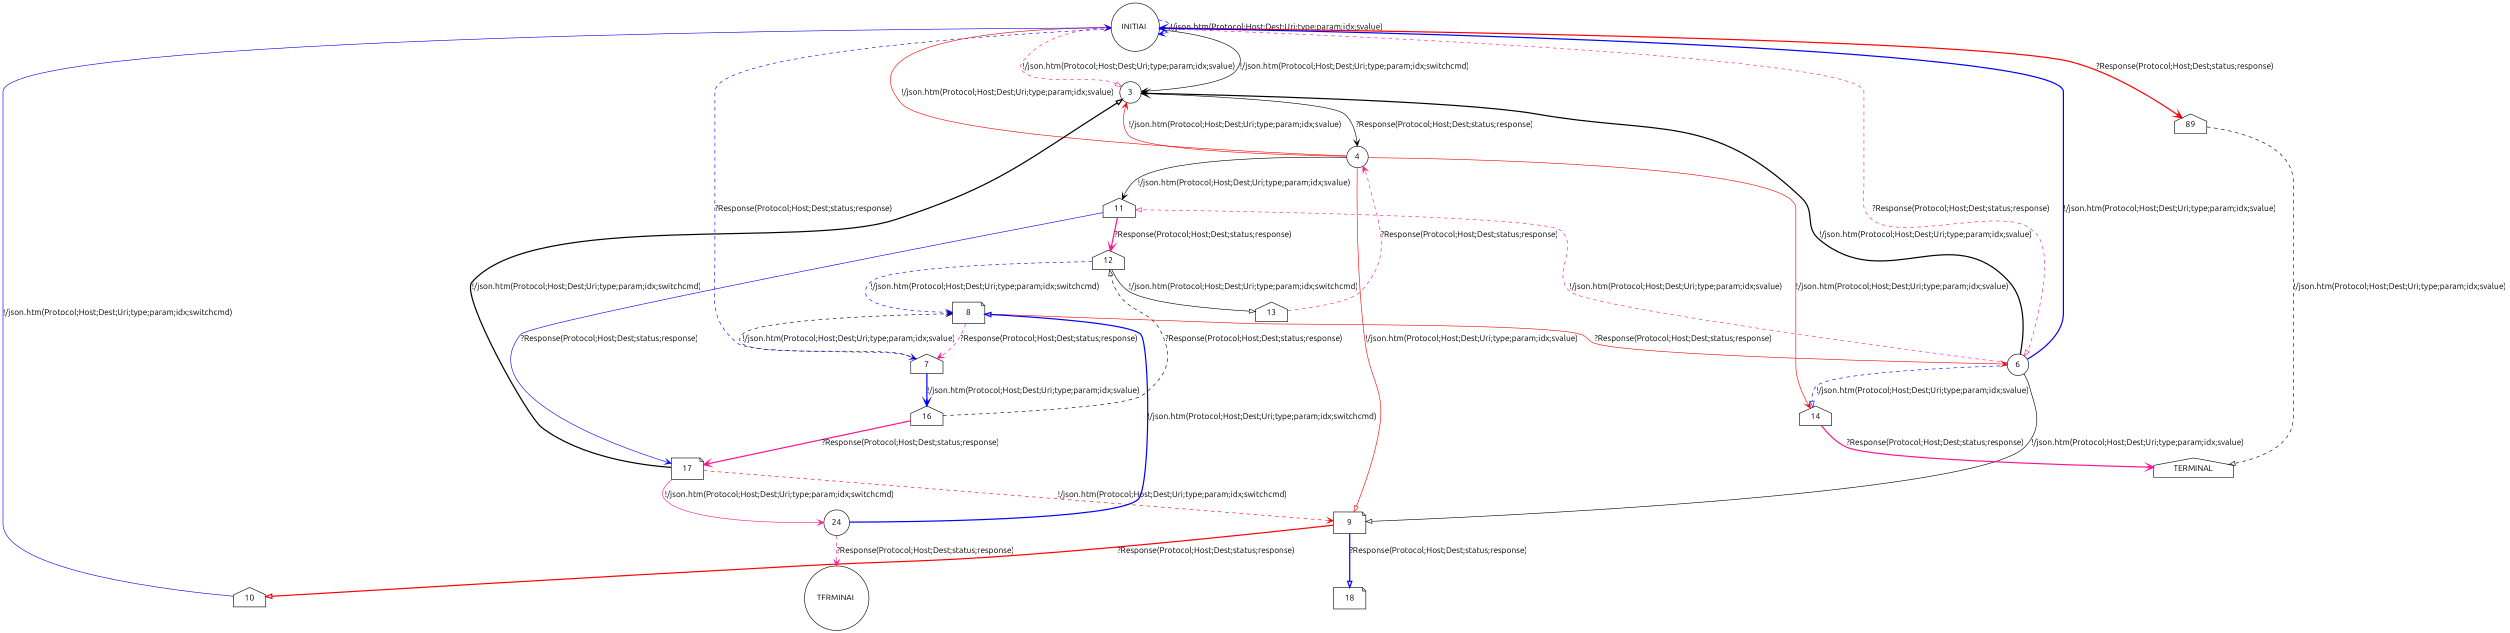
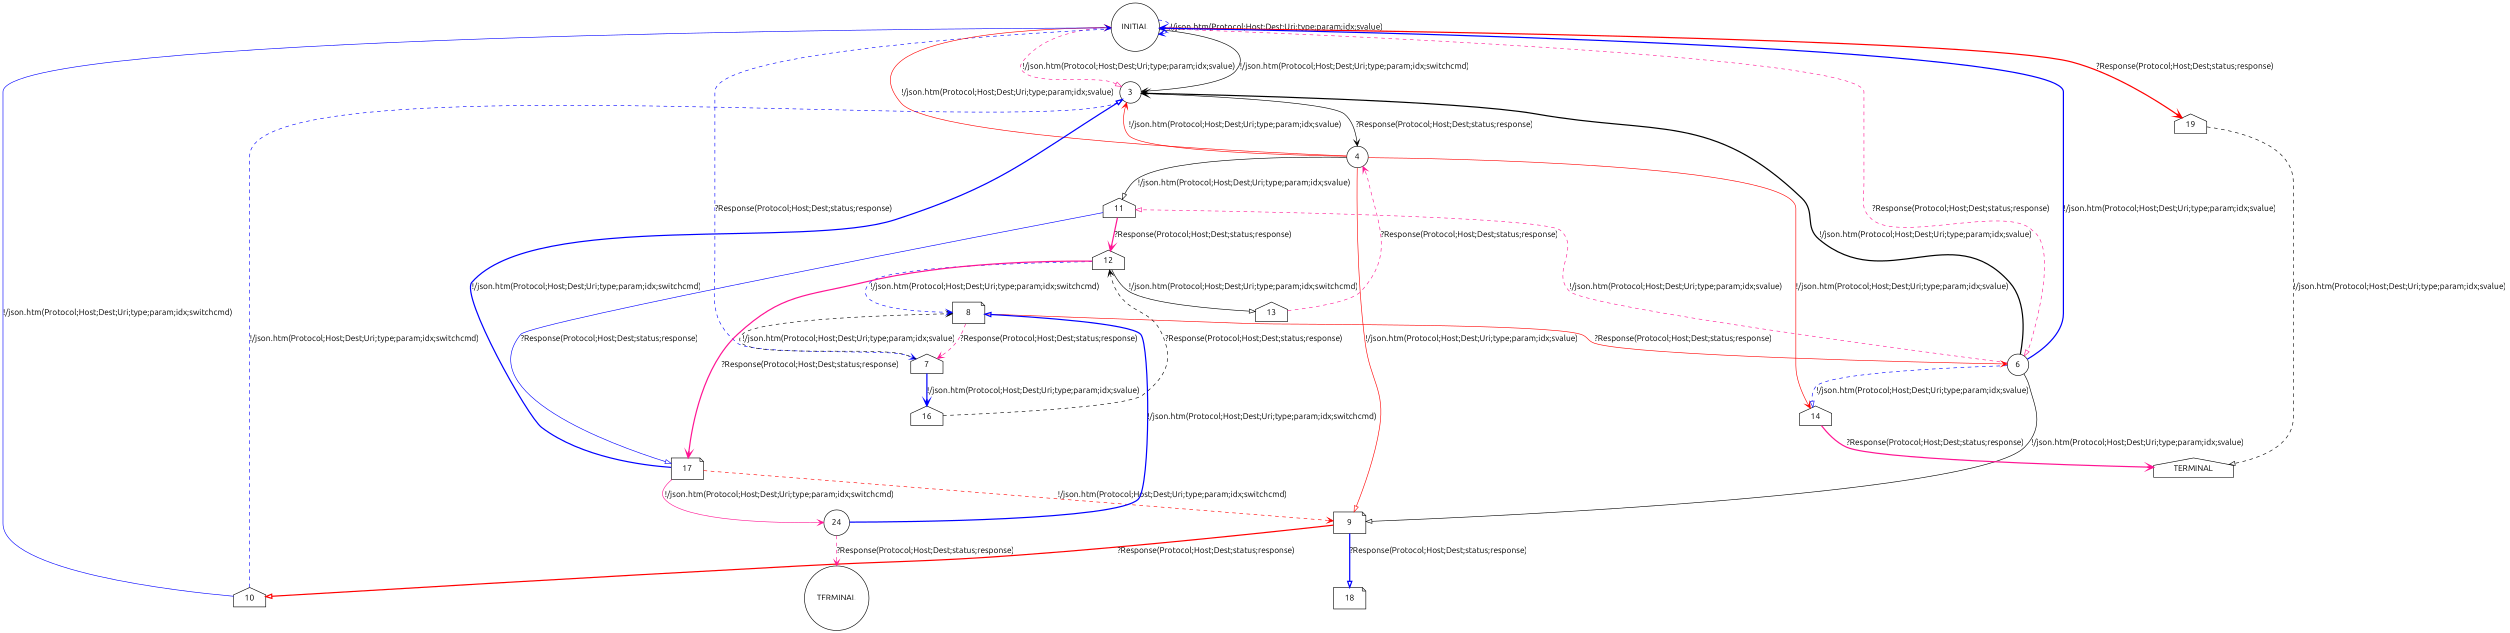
  digraph {
    fontname=Ubuntu
    node [fontname=Ubuntu shape=house]
    edge [arrowhead=vee color=blue fontname=Ubuntu style=dashed]
    n1 [label=INITIAL shape=circle]
    n2 [label=3 shape=circle]
    n3 [label=6 shape=circle]
    n4 [label=7]
-   n5 [label=89]
+   n5 [label=19]
    n6 [label=4 shape=circle]
    n7 [label=9 shape=note]
    n8 [label=11]
    n9 [label=14]
    n10 [label=8 shape=note]
    n11 [label=16]
    n12 [label=TERMINAL]
    n13 [label=10]
    n14 [label=18 shape=note]
    n15 [label=12]
    n16 [label=17 shape=note]
    n17 [label=13]
    n18 [label=24 shape=circle]
    n19 [label=TERMINAL shape=circle]
    n1 -> n1 [label="!/json.htm(Protocol;Host;Dest;Uri;type;param;idx;svalue)"]
    n1 -> n2 [arrowhead=onormal color=deeppink label="!/json.htm(Protocol;Host;Dest;Uri;type;param;idx;svalue)"]
    n1 -> n2 [color=black label="!/json.htm(Protocol;Host;Dest;Uri;type;param;idx;switchcmd)" style=solid]
    n1 -> n3 [arrowhead=onormal color=deeppink label="?Response(Protocol;Host;Dest;status;response)"]
    n1 -> n4 [label="?Response(Protocol;Host;Dest;status;response)"]
    n1 -> n5 [color=red label="?Response(Protocol;Host;Dest;status;response)" style=bold]
    n2 -> n6 [color=black label="?Response(Protocol;Host;Dest;status;response)" style=solid]
    n3 -> n1 [label="!/json.htm(Protocol;Host;Dest;Uri;type;param;idx;svalue)" style=bold]
    n3 -> n2 [color=black label="!/json.htm(Protocol;Host;Dest;Uri;type;param;idx;svalue)" style=bold]
    n3 -> n7 [arrowhead=onormal color=black label="!/json.htm(Protocol;Host;Dest;Uri;type;param;idx;svalue)" style=solid]
    n3 -> n8 [arrowhead=onormal color=deeppink label="!/json.htm(Protocol;Host;Dest;Uri;type;param;idx;svalue)"]
    n3 -> n9 [arrowhead=onormal label="!/json.htm(Protocol;Host;Dest;Uri;type;param;idx;svalue)"]
    n4 -> n10 [color=black label="!/json.htm(Protocol;Host;Dest;Uri;type;param;idx;svalue)"]
    n4 -> n11 [label="!/json.htm(Protocol;Host;Dest;Uri;type;param;idx;svalue)" style=bold]
    n5 -> n12 [arrowhead=onormal color=black label="!/json.htm(Protocol;Host;Dest;Uri;type;param;idx;svalue)"]
    n6 -> n1 [color=red label="!/json.htm(Protocol;Host;Dest;Uri;type;param;idx;svalue)" style=solid]
    n6 -> n2 [color=red label="!/json.htm(Protocol;Host;Dest;Uri;type;param;idx;svalue)" style=solid]
    n6 -> n7 [arrowhead=onormal color=red label="!/json.htm(Protocol;Host;Dest;Uri;type;param;idx;svalue)" style=solid]
-   n6 -> n8 [color=black label="!/json.htm(Protocol;Host;Dest;Uri;type;param;idx;svalue)" style=solid]
+   n6 -> n8 [arrowhead=onormal color=black label="!/json.htm(Protocol;Host;Dest;Uri;type;param;idx;svalue)" style=solid]
    n6 -> n9 [color=red label="!/json.htm(Protocol;Host;Dest;Uri;type;param;idx;svalue)" style=solid]
    n7 -> n13 [arrowhead=onormal color=red label="?Response(Protocol;Host;Dest;status;response)" style=bold]
    n7 -> n14 [arrowhead=onormal label="?Response(Protocol;Host;Dest;status;response)" style=bold]
    n8 -> n15 [color=deeppink label="?Response(Protocol;Host;Dest;status;response)" style=bold]
-   n8 -> n16 [label="?Response(Protocol;Host;Dest;status;response)" style=solid]
+   n8 -> n16 [arrowhead=onormal label="?Response(Protocol;Host;Dest;status;response)" style=solid]
    n9 -> n12 [color=deeppink label="?Response(Protocol;Host;Dest;status;response)" style=bold]
    n10 -> n3 [color=red label="?Response(Protocol;Host;Dest;status;response)" style=solid]
    n10 -> n4 [color=deeppink label="?Response(Protocol;Host;Dest;status;response)"]
-   n11 -> n15 [arrowhead=onormal color=black label="?Response(Protocol;Host;Dest;status;response)"]
-   n11 -> n16 [color=deeppink label="?Response(Protocol;Host;Dest;status;response)" style=bold]
+   n11 -> n15 [color=black label="?Response(Protocol;Host;Dest;status;response)"]
+   n15 -> n16 [color=deeppink label="?Response(Protocol;Host;Dest;status;response)" style=bold]
    n13 -> n1 [label="!/json.htm(Protocol;Host;Dest;Uri;type;param;idx;switchcmd)" style=solid]
+   n13 -> n2 [arrowhead=onormal label="!/json.htm(Protocol;Host;Dest;Uri;type;param;idx;switchcmd)"]
    n15 -> n10 [label="!/json.htm(Protocol;Host;Dest;Uri;type;param;idx;switchcmd)"]
    n15 -> n17 [arrowhead=onormal color=black label="!/json.htm(Protocol;Host;Dest;Uri;type;param;idx;switchcmd)" style=solid]
-   n16 -> n2 [arrowhead=onormal color=black label="!/json.htm(Protocol;Host;Dest;Uri;type;param;idx;switchcmd)" style=bold]
+   n16 -> n2 [arrowhead=onormal label="!/json.htm(Protocol;Host;Dest;Uri;type;param;idx;switchcmd)" style=bold]
    n16 -> n7 [color=red label="!/json.htm(Protocol;Host;Dest;Uri;type;param;idx;switchcmd)"]
    n16 -> n18 [color=deeppink label="!/json.htm(Protocol;Host;Dest;Uri;type;param;idx;switchcmd)" style=solid]
    n17 -> n6 [color=deeppink label="?Response(Protocol;Host;Dest;status;response)"]
    n18 -> n10 [arrowhead=onormal label="!/json.htm(Protocol;Host;Dest;Uri;type;param;idx;switchcmd)" style=bold]
    n18 -> n19 [color=deeppink label="?Response(Protocol;Host;Dest;status;response)"]
  }
